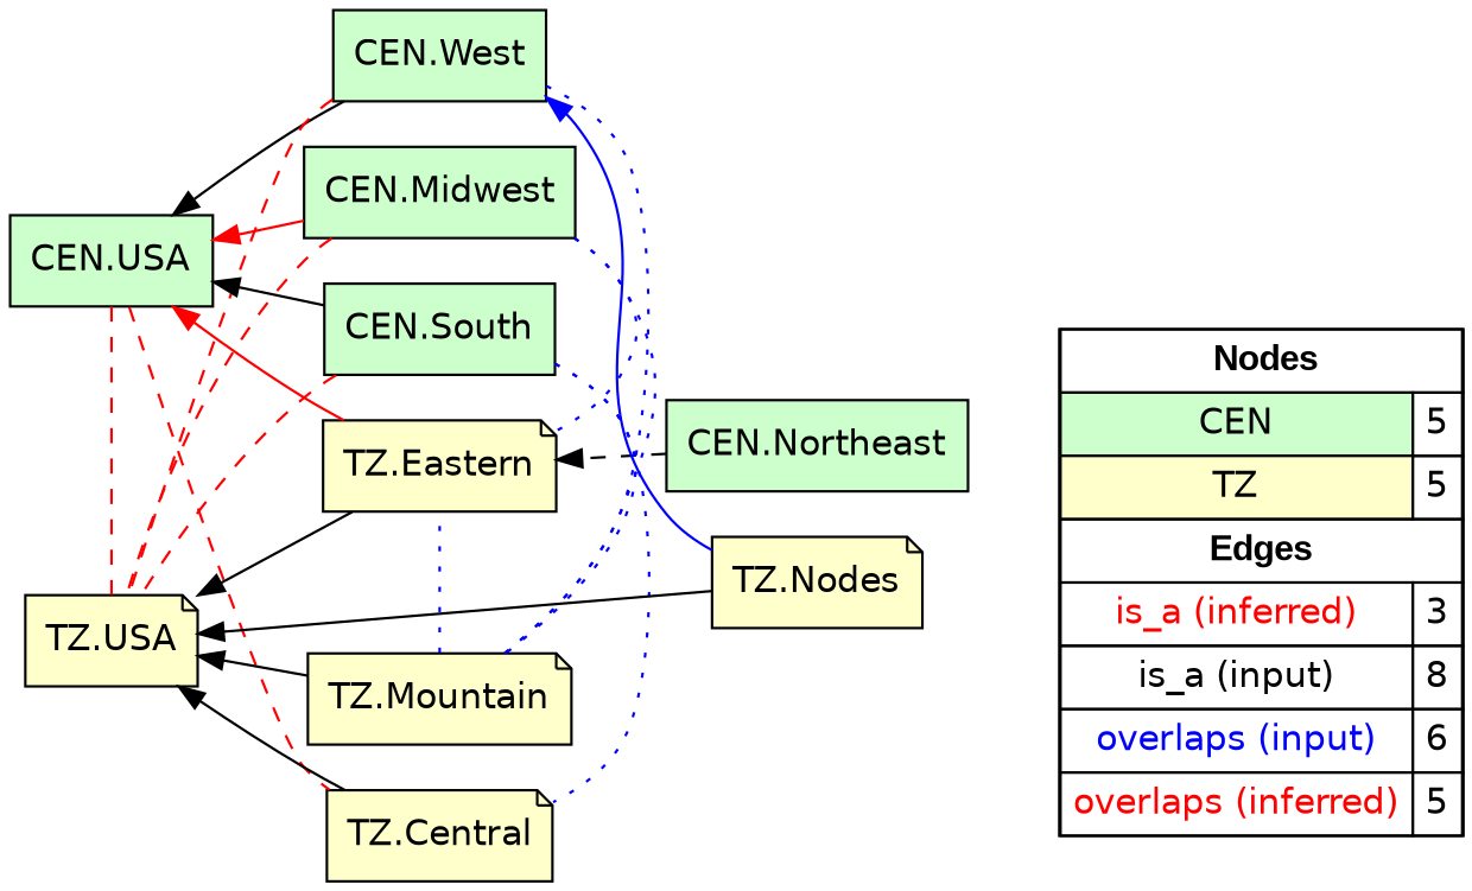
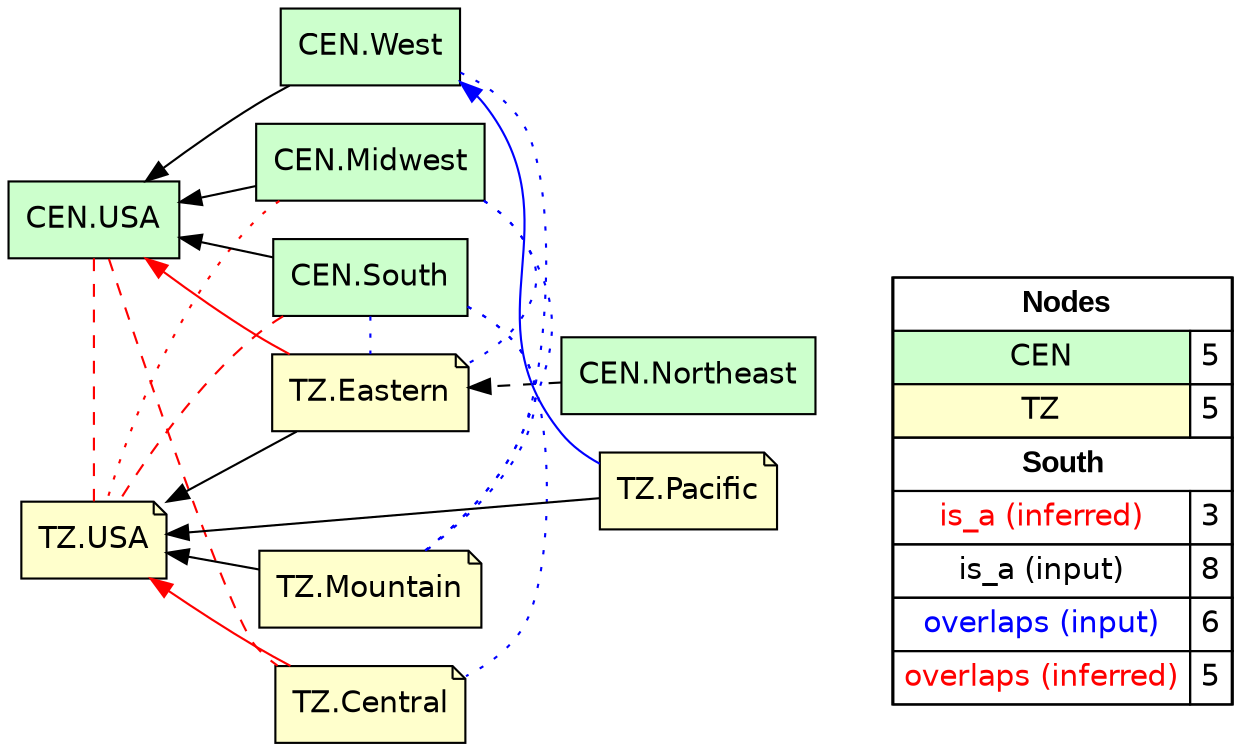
  digraph {
    rankdir=RL
    node [fillcolor="#CCFFCC" fontname=helvetica shape=box style=filled]
    edge [arrowhead=none color="#000000" constraint=false penwidth=1 style=solid]
-   n1 [fillcolor=white label=<   <TABLE BORDER="0" CELLBORDER="1" CELLSPACING="0" CELLPADDING="4">  <TR> <TD COLSPAN="2"><font face="Arial Black"> Nodes</font></TD> </TR>  <TR>   <TD bgcolor="#CCFFCC" fontname="helvetica">CEN</TD>   <TD>5</TD>   </TR>  <TR>   <TD bgcolor="#FFFFCC" fontname="helvetica">TZ</TD>   <TD>5</TD>   </TR>  <TR> <TD COLSPAN="2"><font face = "Arial Black"> Edges </font></TD> </TR>  <TR>   <TD><font color ="#FF0000">is_a (inferred)</font></TD><TD>3</TD> </TR> <TR>   <TD><font color ="#000000">is_a (input)</font></TD><TD>8</TD> </TR> <TR>   <TD><font color ="#0000FF">overlaps (input)</font></TD><TD>6</TD> </TR> <TR>   <TD><font color ="#FF0000">overlaps (inferred)</font></TD><TD>5</TD> </TR> </TABLE>   > margin=0]
+   n1 [fillcolor=white label=<   <TABLE BORDER="0" CELLBORDER="1" CELLSPACING="0" CELLPADDING="4">  <TR> <TD COLSPAN="2"><font face="Arial Black"> Nodes</font></TD> </TR>  <TR>   <TD bgcolor="#CCFFCC" fontname="helvetica">CEN</TD>   <TD>5</TD>   </TR>  <TR>   <TD bgcolor="#FFFFCC" fontname="helvetica">TZ</TD>   <TD>5</TD>   </TR>  <TR> <TD COLSPAN="2"><font face = "Arial Black"> South </font></TD> </TR>  <TR>   <TD><font color ="#FF0000">is_a (inferred)</font></TD><TD>3</TD> </TR> <TR>   <TD><font color ="#000000">is_a (input)</font></TD><TD>8</TD> </TR> <TR>   <TD><font color ="#0000FF">overlaps (input)</font></TD><TD>6</TD> </TR> <TR>   <TD><font color ="#FF0000">overlaps (inferred)</font></TD><TD>5</TD> </TR> </TABLE>   > margin=0]
    "CEN.Midwest"
    "CEN.USA"
    "TZ.Eastern" [fillcolor="#FFFFCC" shape=note]
    "TZ.USA" [fillcolor="#FFFFCC" shape=note]
    "TZ.Mountain" [fillcolor="#FFFFCC" shape=note]
    "TZ.Central" [fillcolor="#FFFFCC" shape=note]
    "CEN.Northeast"
    "CEN.West"
    "CEN.South"
-   "TZ.Pacific" [fillcolor="#FFFFCC" shape=note label="TZ.Nodes"]
+   "TZ.Pacific" [fillcolor="#FFFFCC" shape=note]
    subgraph sub_1 {
      rank=source
      n1
    }
-   "CEN.Midwest" -> "CEN.USA" [arrowhead=normal color="#FF0000" constraint=true]
+   "CEN.Midwest" -> "CEN.USA" [arrowhead=normal constraint=true]
    "CEN.Midwest" -> "TZ.Eastern" [color="#0000FF" style=dotted]
-   "CEN.Midwest" -> "TZ.USA" [color="#FF0000" style=dashed]
+   "CEN.Midwest" -> "TZ.USA" [color="#FF0000" style=dotted]
    "CEN.Midwest" -> "TZ.Mountain" [color="#0000FF" style=dotted]
    "CEN.USA" -> "TZ.USA" [color="#FF0000" style=dashed]
    "CEN.USA" -> "TZ.Central" [color="#FF0000" style=dashed]
    "TZ.Eastern" -> "CEN.USA" [arrowhead=normal color="#FF0000" constraint=true]
    "TZ.Eastern" -> "TZ.USA" [arrowhead=normal constraint=true]
    "TZ.Mountain" -> "TZ.USA" [arrowhead=normal constraint=true]
-   "TZ.Central" -> "TZ.USA" [arrowhead=normal constraint=true]
+   "TZ.Central" -> "TZ.USA" [arrowhead=normal color="#FF0000" constraint=true]
    "CEN.Northeast" -> "TZ.Eastern" [arrowhead=normal constraint=true style=dashed]
    "CEN.West" -> "CEN.USA" [arrowhead=normal constraint=true]
-   "CEN.West" -> "TZ.USA" [color="#FF0000" style=dashed]
    "CEN.West" -> "TZ.Mountain" [color="#0000FF" style=dotted]
    "CEN.South" -> "CEN.USA" [arrowhead=normal constraint=true]
-   "TZ.Mountain" -> "TZ.Eastern" [color="#0000FF" style=dotted]
+   "CEN.South" -> "TZ.Eastern" [color="#0000FF" style=dotted]
    "CEN.South" -> "TZ.USA" [color="#FF0000" style=dashed]
    "CEN.South" -> "TZ.Mountain" [color="#0000FF" style=dotted]
    "CEN.South" -> "TZ.Central" [color="#0000FF" style=dotted]
    "TZ.Pacific" -> "TZ.USA" [arrowhead=normal constraint=true]
    "TZ.Pacific" -> "CEN.West" [arrowhead=normal color="#0000FF" constraint=true]
  }
